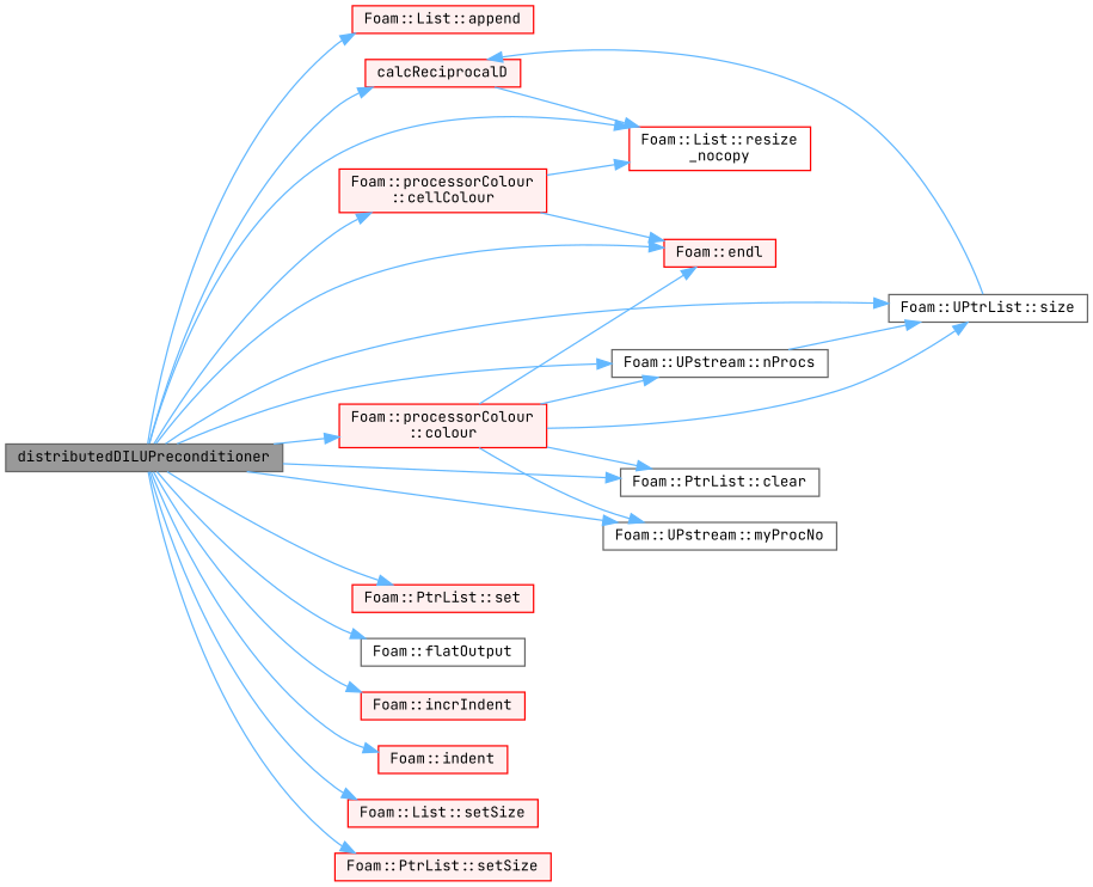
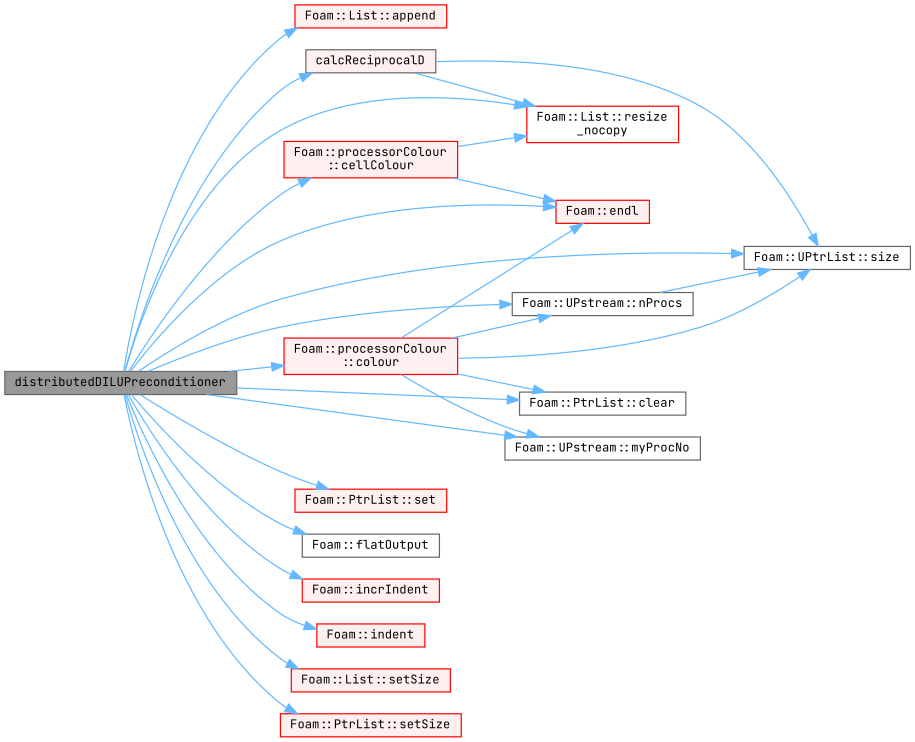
  digraph {
    fontname="JetBrains Mono"
    rankdir=LR
    node [color=red fillcolor="#FFF0F0" fontname="JetBrains Mono" fontsize=10 shape=box style=filled]
    edge [color=steelblue1 fontname="JetBrains Mono" fontsize=10 labelfontname=Helvetica labelfontsize=10 style=solid]
    n1 [color=gray40 fillcolor=grey60 fontcolor=black height=0.2 label=distributedDILUPreconditioner width=0.4]
    n2 [height=0.2 label="Foam::List::append" width=0.4]
-   n3 [height=0.2 label=calcReciprocalD width=0.4]
+   n3 [color=grey40 height=0.2 label=calcReciprocalD width=0.4]
    n4 [fillcolor=white height=0.2 label="Foam::List::resize\l_nocopy" width=0.4]
    n5 [color=grey40 fillcolor=white height=0.2 label="Foam::UPtrList::size" width=0.4]
    n6 [height=0.2 label="Foam::processorColour\l::cellColour" width=0.4]
    n7 [height=0.2 label="Foam::endl" width=0.4]
    n8 [height=0.2 label="Foam::PtrList::set" width=0.4]
    n9 [color=grey40 fillcolor=white height=0.2 label="Foam::PtrList::clear" width=0.4]
    n10 [height=0.2 label="Foam::processorColour\l::colour" width=0.4]
    n11 [color=grey40 fillcolor=white height=0.2 label="Foam::UPstream::myProcNo" width=0.4]
    n12 [color=grey40 fillcolor=white height=0.2 label="Foam::UPstream::nProcs" width=0.4]
    n13 [color=grey40 fillcolor=white height=0.2 label="Foam::flatOutput" width=0.4]
    n14 [height=0.2 label="Foam::incrIndent" width=0.4]
    n15 [height=0.2 label="Foam::indent" width=0.4]
    n16 [height=0.2 label="Foam::List::setSize" width=0.4]
    n17 [height=0.2 label="Foam::PtrList::setSize" width=0.4]
    n1 -> n2
    n1 -> n3
    n1 -> n4
    n1 -> n5
    n1 -> n6
    n1 -> n7
    n1 -> n8
    n1 -> n9
    n1 -> n10
    n1 -> n11
    n1 -> n12
    n1 -> n13
    n1 -> n14
    n1 -> n15
    n1 -> n16
    n1 -> n17
    n3 -> n4
-   n5 -> n3
+   n3 -> n5
    n6 -> n4
    n6 -> n7
    n10 -> n5
    n10 -> n7
    n10 -> n9
    n10 -> n11
    n10 -> n12
    n12 -> n5
  }
